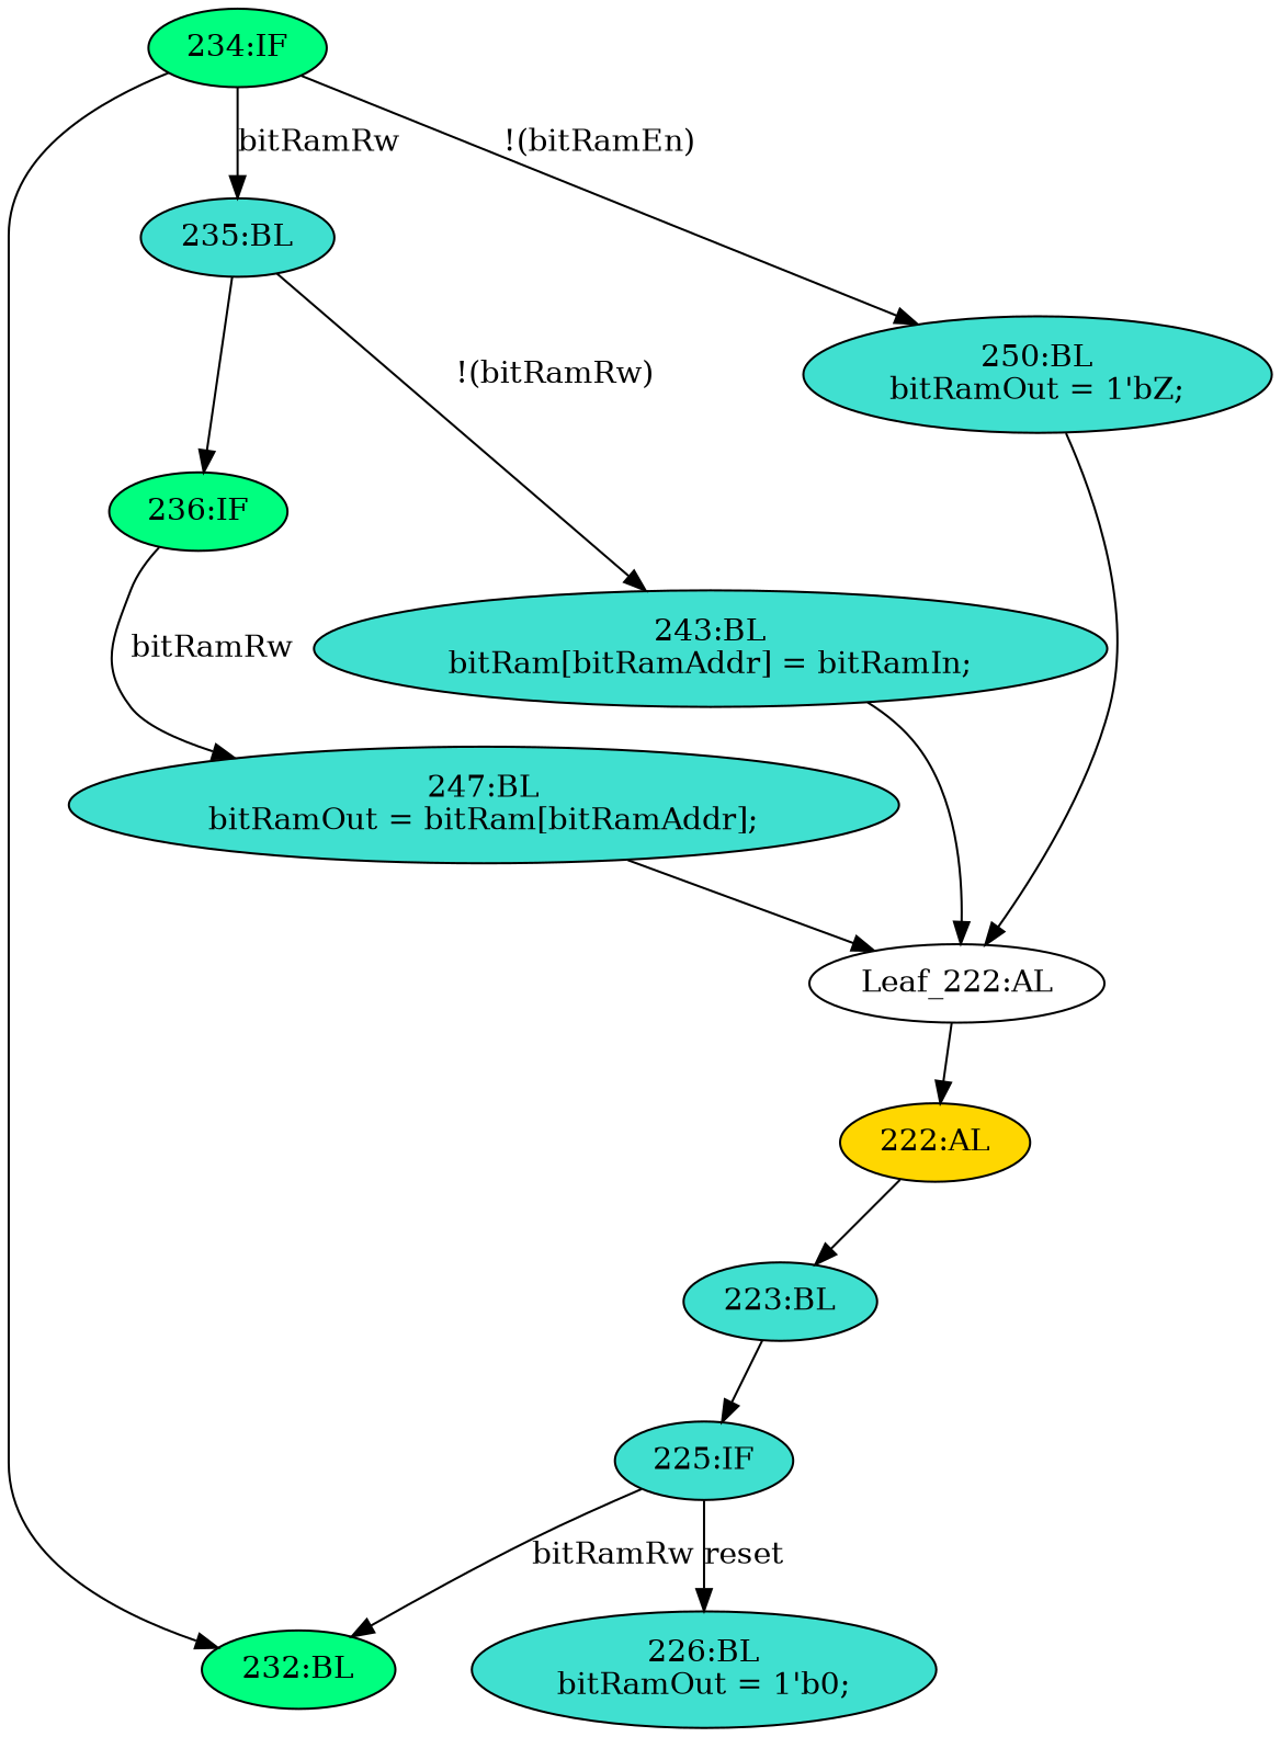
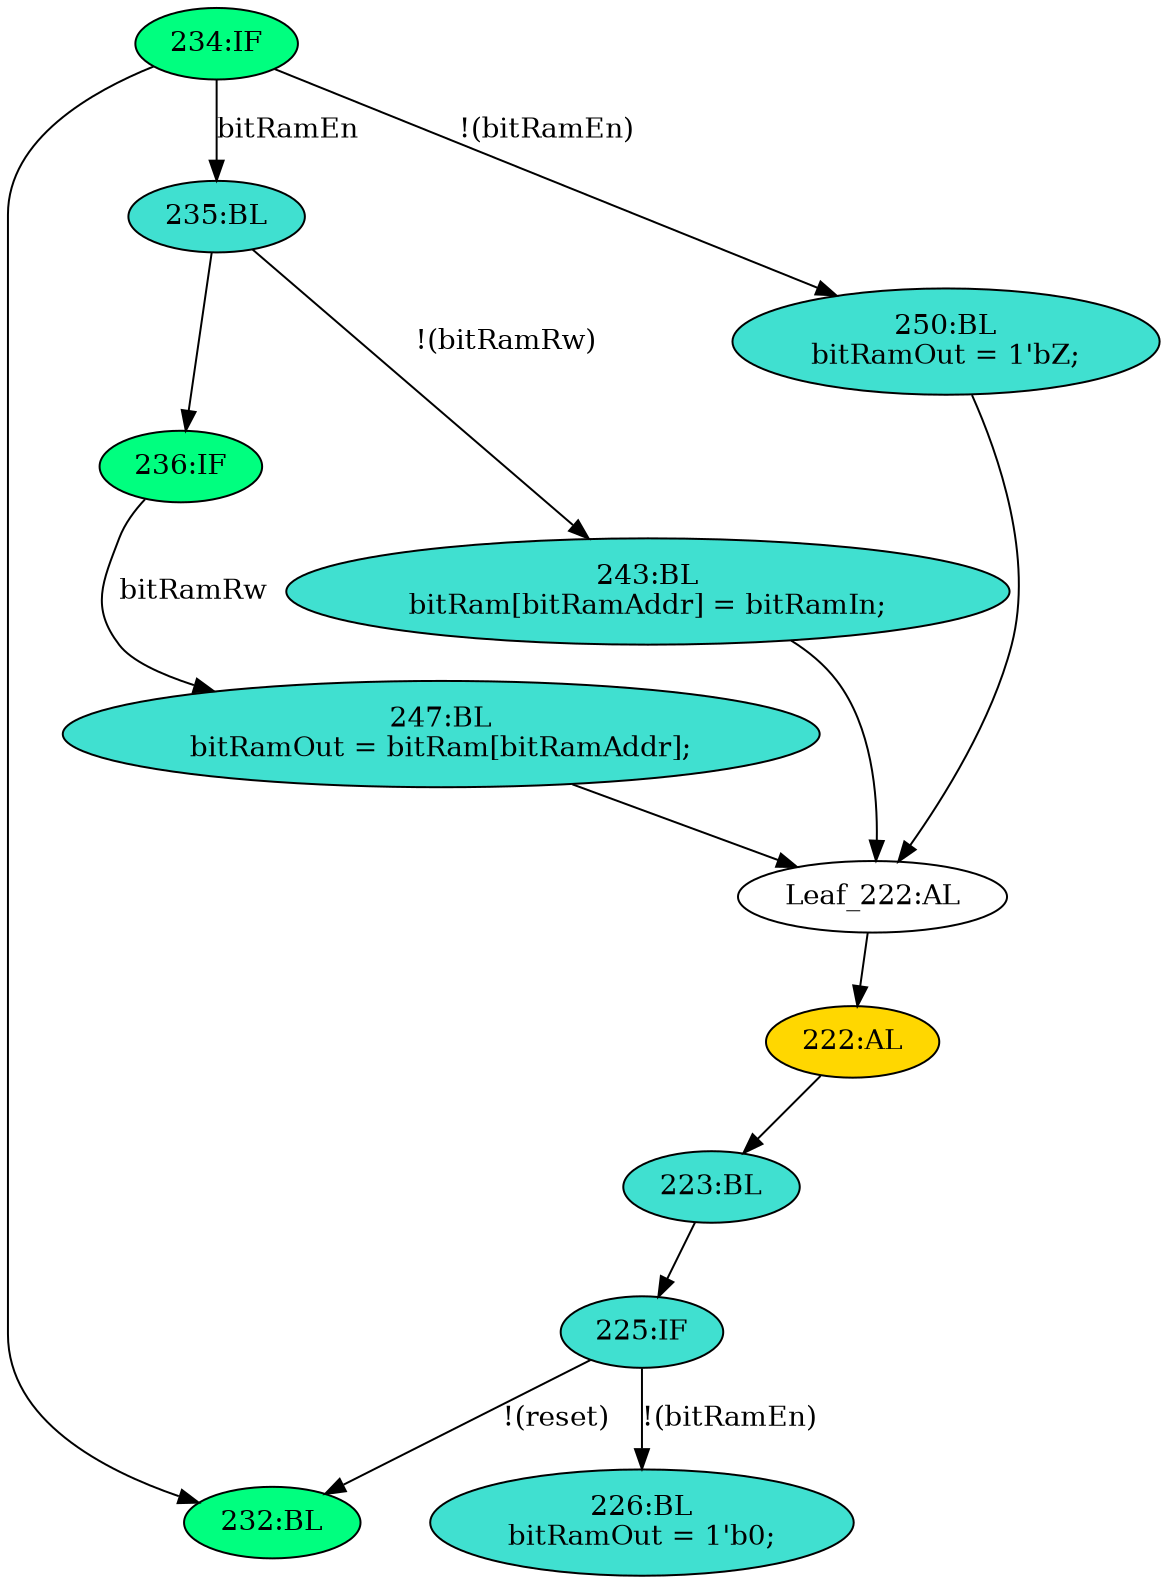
  strict digraph {
    node [fillcolor=turquoise statements="[]" style=filled typ=Block]
    edge [cond="[]" lineno=None]
    n1 [ast="<pyverilog.vparser.ast.Block object at 0x7fe85b290ad0>" fillcolor=springgreen label="232:BL"]
    n2 [ast="<pyverilog.vparser.ast.IfStatement object at 0x7fe85b56ab10>" fillcolor=springgreen label="234:IF" typ=IfStatement]
    n3 [ast="<pyverilog.vparser.ast.Block object at 0x7fe85b2867d0>" label="235:BL"]
    n4 [ast="<pyverilog.vparser.ast.Block object at 0x7fe85b56aad0>" label="250:BL\nbitRamOut = 1'bZ;" statements="[<pyverilog.vparser.ast.BlockingSubstitution object at 0x7fe85b56ad90>]"]
    n5 [ast="<pyverilog.vparser.ast.IfStatement object at 0x7fe85b62bb90>" fillcolor=springgreen label="236:IF" typ=IfStatement]
    n6 [ast="<pyverilog.vparser.ast.Block object at 0x7fe85b56ac10>" label="243:BL\nbitRam[bitRamAddr] = bitRamIn;" statements="[<pyverilog.vparser.ast.BlockingSubstitution object at 0x7fe85b56af50>]"]
    n7 [def_var="['bitRamOut', 'bitRam']" label="Leaf_222:AL" fillcolor="" statements="" style="" typ=""]
    n8 [ast="<pyverilog.vparser.ast.Always object at 0x7fe85b294e10>" clk_sens=True fillcolor=gold label="222:AL" sens="['clk', 'reset']" typ=Always use_var="['reset', 'bitRamEn', 'bitRam', 'bitRamIn', 'bitRamAddr', 'bitRamRw']"]
    n9 [ast="<pyverilog.vparser.ast.Block object at 0x7fe85b294110>" label="223:BL"]
    n10 [ast="<pyverilog.vparser.ast.IfStatement object at 0x7fe85b290090>" label="225:IF" typ=IfStatement]
    n11 [ast="<pyverilog.vparser.ast.Block object at 0x7fe85b290cd0>" label="226:BL\nbitRamOut = 1'b0;" statements="[<pyverilog.vparser.ast.BlockingSubstitution object at 0x7fe85b290bd0>]"]
    n12 [ast="<pyverilog.vparser.ast.Block object at 0x7fe85b286ed0>" label="247:BL\nbitRamOut = bitRam[bitRamAddr];" statements="[<pyverilog.vparser.ast.BlockingSubstitution object at 0x7fe85b286fd0>]"]
    n2 -> n1
-   n2 -> n3 [cond="['bitRamEn']" label=bitRamRw lineno=234]
+   n2 -> n3 [cond="['bitRamEn']" label=bitRamEn lineno=234]
    n2 -> n4 [cond="['bitRamEn']" label="!(bitRamEn)" lineno=234]
    n3 -> n5
    n3 -> n6 [cond="['bitRamRw']" label="!(bitRamRw)" lineno=236]
    n4 -> n7
    n5 -> n12 [cond="['bitRamRw']" label=bitRamRw lineno=236]
    n6 -> n7
    n7 -> n8 [cond="" lineno=""]
    n8 -> n9
    n9 -> n10
-   n10 -> n1 [cond="['reset']" label=bitRamRw lineno=225]
-   n10 -> n11 [cond="['reset']" label=reset lineno=225]
+   n10 -> n1 [cond="['reset']" label="!(reset)" lineno=225]
+   n10 -> n11 [cond="['reset']" label="!(bitRamEn)" lineno=225]
    n12 -> n7
  }
